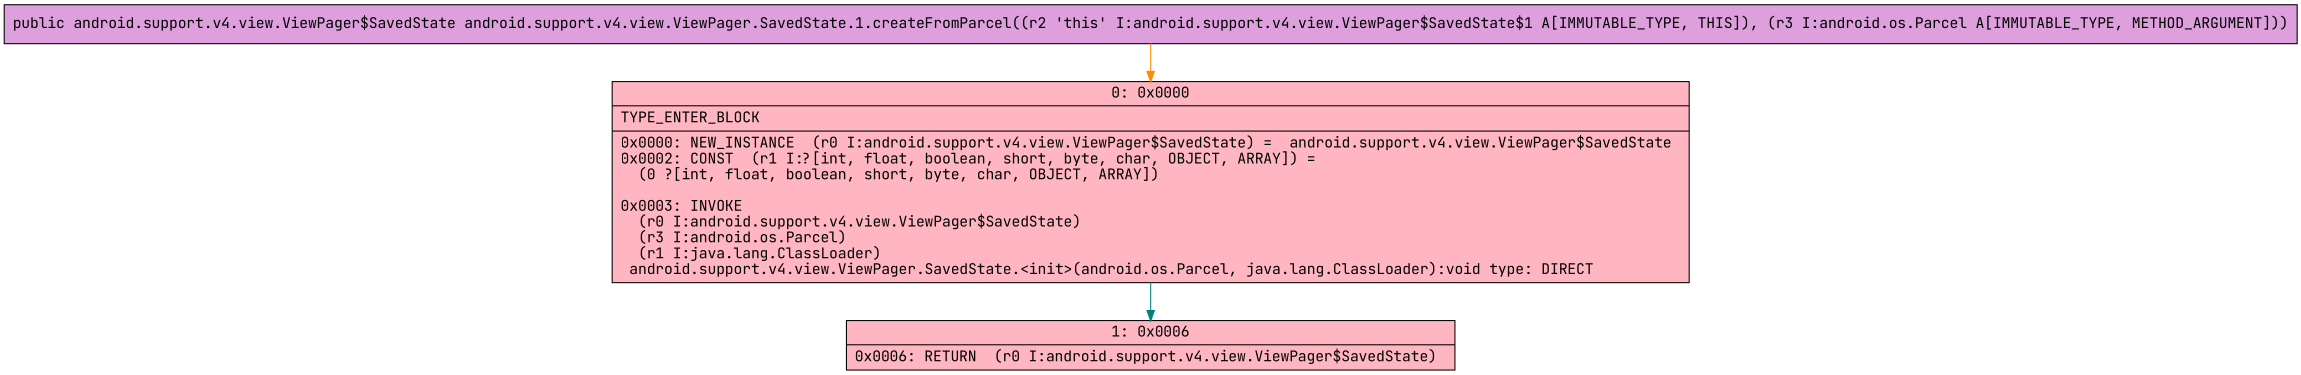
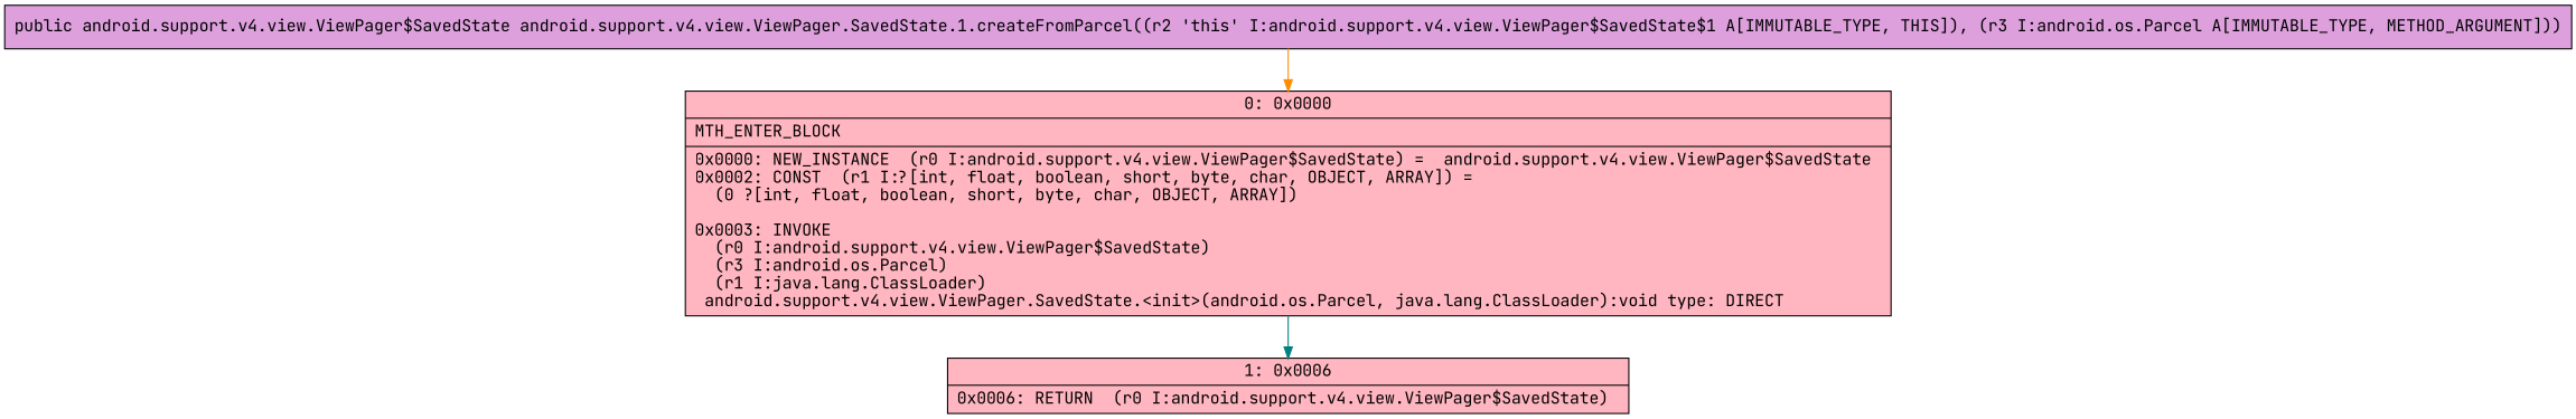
  digraph {
    fontname="JetBrains Mono"
    node [shape=record style=filled fillcolor=lightpink fontname="JetBrains Mono"]
    edge [fontname="JetBrains Mono"]
-   n1 [label="{0\:\ 0x0000|TYPE_ENTER_BLOCK\l|0x0000: NEW_INSTANCE  (r0 I:android.support.v4.view.ViewPager$SavedState) =  android.support.v4.view.ViewPager$SavedState \l0x0002: CONST  (r1 I:?[int, float, boolean, short, byte, char, OBJECT, ARRAY]) = \l  (0 ?[int, float, boolean, short, byte, char, OBJECT, ARRAY])\l \l0x0003: INVOKE  \l  (r0 I:android.support.v4.view.ViewPager$SavedState)\l  (r3 I:android.os.Parcel)\l  (r1 I:java.lang.ClassLoader)\l android.support.v4.view.ViewPager.SavedState.\<init\>(android.os.Parcel, java.lang.ClassLoader):void type: DIRECT \l}"]
+   n1 [label="{0\:\ 0x0000|MTH_ENTER_BLOCK\l|0x0000: NEW_INSTANCE  (r0 I:android.support.v4.view.ViewPager$SavedState) =  android.support.v4.view.ViewPager$SavedState \l0x0002: CONST  (r1 I:?[int, float, boolean, short, byte, char, OBJECT, ARRAY]) = \l  (0 ?[int, float, boolean, short, byte, char, OBJECT, ARRAY])\l \l0x0003: INVOKE  \l  (r0 I:android.support.v4.view.ViewPager$SavedState)\l  (r3 I:android.os.Parcel)\l  (r1 I:java.lang.ClassLoader)\l android.support.v4.view.ViewPager.SavedState.\<init\>(android.os.Parcel, java.lang.ClassLoader):void type: DIRECT \l}"]
    n2 [label="{1\:\ 0x0006|0x0006: RETURN  (r0 I:android.support.v4.view.ViewPager$SavedState) \l}"]
    n3 [label="{public android.support.v4.view.ViewPager$SavedState android.support.v4.view.ViewPager.SavedState.1.createFromParcel((r2 'this' I:android.support.v4.view.ViewPager$SavedState$1 A[IMMUTABLE_TYPE, THIS]), (r3 I:android.os.Parcel A[IMMUTABLE_TYPE, METHOD_ARGUMENT])) }" fillcolor=plum]
    n1 -> n2 [color=teal]
    n3 -> n1 [color=darkorange]
  }
